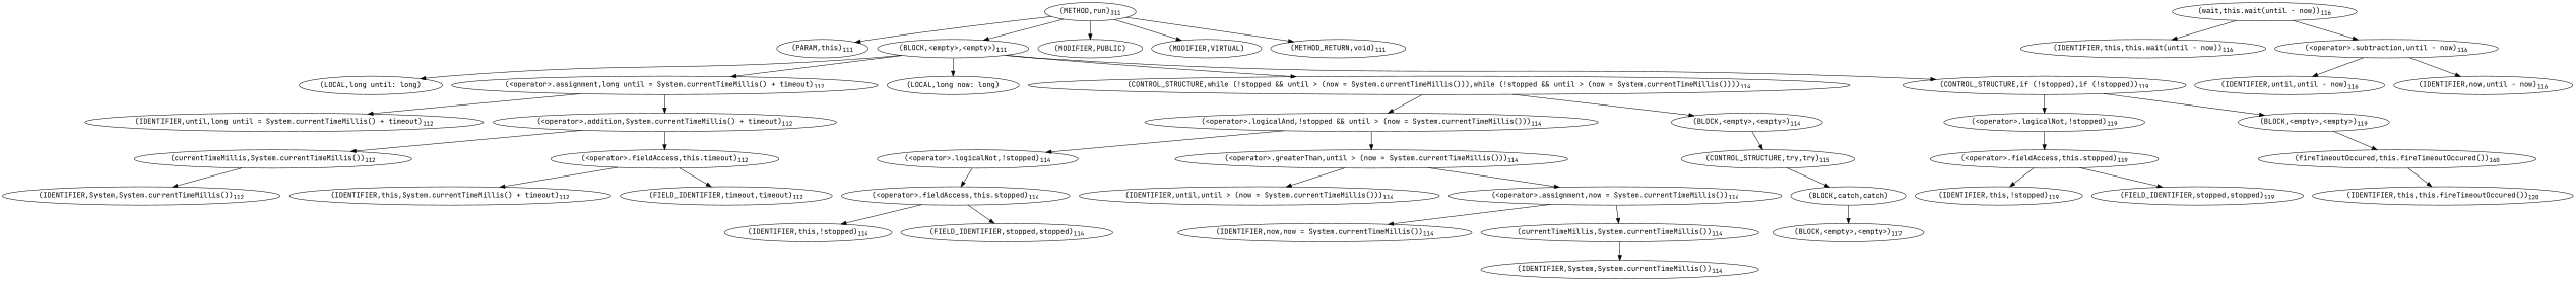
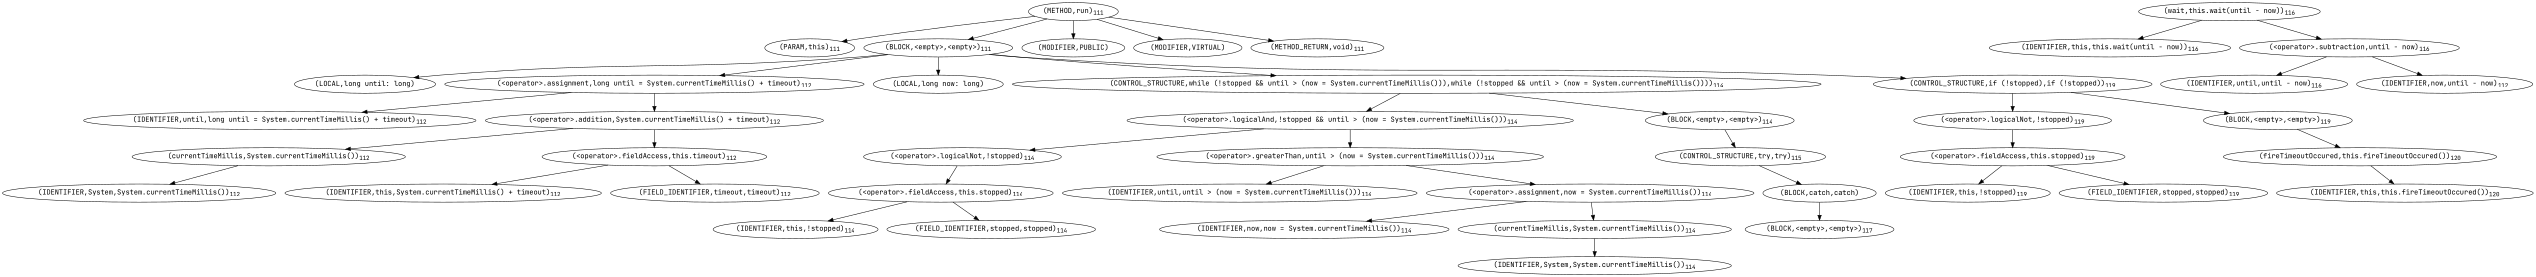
  digraph {
    fontname="JetBrains Mono"
    node [fontname="JetBrains Mono"]
    edge [fontname="JetBrains Mono"]
-   n1 [label=<(METHOD,run)<SUB>311</SUB>>]
+   n1 [label=<(METHOD,run)<SUB>111</SUB>>]
    n2 [label=<(PARAM,this)<SUB>111</SUB>>]
    n3 [label=<(BLOCK,&lt;empty&gt;,&lt;empty&gt;)<SUB>111</SUB>>]
    n4 [label=<(MODIFIER,PUBLIC)>]
    n5 [label=<(MODIFIER,VIRTUAL)>]
    n6 [label=<(METHOD_RETURN,void)<SUB>111</SUB>>]
    n7 [label=<(LOCAL,long until: long)>]
    n8 [label=<(&lt;operator&gt;.assignment,long until = System.currentTimeMillis() + timeout)<SUB>112</SUB>>]
    n9 [label=<(LOCAL,long now: long)>]
    n10 [label=<(CONTROL_STRUCTURE,while (!stopped &amp;&amp; until &gt; (now = System.currentTimeMillis())),while (!stopped &amp;&amp; until &gt; (now = System.currentTimeMillis())))<SUB>114</SUB>>]
    n11 [label=<(CONTROL_STRUCTURE,if (!stopped),if (!stopped))<SUB>119</SUB>>]
    n12 [label=<(IDENTIFIER,until,long until = System.currentTimeMillis() + timeout)<SUB>112</SUB>>]
    n13 [label=<(&lt;operator&gt;.addition,System.currentTimeMillis() + timeout)<SUB>112</SUB>>]
    n14 [label=<(&lt;operator&gt;.logicalAnd,!stopped &amp;&amp; until &gt; (now = System.currentTimeMillis()))<SUB>114</SUB>>]
    n15 [label=<(BLOCK,&lt;empty&gt;,&lt;empty&gt;)<SUB>114</SUB>>]
    n16 [label=<(&lt;operator&gt;.logicalNot,!stopped)<SUB>119</SUB>>]
    n17 [label=<(BLOCK,&lt;empty&gt;,&lt;empty&gt;)<SUB>119</SUB>>]
    n18 [label=<(currentTimeMillis,System.currentTimeMillis())<SUB>112</SUB>>]
    n19 [label=<(&lt;operator&gt;.fieldAccess,this.timeout)<SUB>112</SUB>>]
    n20 [label=<(IDENTIFIER,System,System.currentTimeMillis())<SUB>112</SUB>>]
    n21 [label=<(IDENTIFIER,this,System.currentTimeMillis() + timeout)<SUB>112</SUB>>]
    n22 [label=<(FIELD_IDENTIFIER,timeout,timeout)<SUB>112</SUB>>]
    n23 [label=<(&lt;operator&gt;.logicalNot,!stopped)<SUB>114</SUB>>]
    n24 [label=<(&lt;operator&gt;.greaterThan,until &gt; (now = System.currentTimeMillis()))<SUB>114</SUB>>]
    n25 [label=<(CONTROL_STRUCTURE,try,try)<SUB>115</SUB>>]
    n26 [label=<(&lt;operator&gt;.fieldAccess,this.stopped)<SUB>114</SUB>>]
    n27 [label=<(IDENTIFIER,until,until &gt; (now = System.currentTimeMillis()))<SUB>114</SUB>>]
    n28 [label=<(&lt;operator&gt;.assignment,now = System.currentTimeMillis())<SUB>114</SUB>>]
    n29 [label=<(IDENTIFIER,this,!stopped)<SUB>114</SUB>>]
    n30 [label=<(FIELD_IDENTIFIER,stopped,stopped)<SUB>114</SUB>>]
    n31 [label=<(IDENTIFIER,now,now = System.currentTimeMillis())<SUB>114</SUB>>]
    n32 [label=<(currentTimeMillis,System.currentTimeMillis())<SUB>114</SUB>>]
    n33 [label=<(IDENTIFIER,System,System.currentTimeMillis())<SUB>114</SUB>>]
    n34 [label=<(BLOCK,catch,catch)>]
    n35 [label=<(BLOCK,&lt;empty&gt;,&lt;empty&gt;)<SUB>117</SUB>>]
    n36 [label=<(wait,this.wait(until - now))<SUB>116</SUB>>]
    n37 [label=<(IDENTIFIER,this,this.wait(until - now))<SUB>116</SUB>>]
    n38 [label=<(&lt;operator&gt;.subtraction,until - now)<SUB>116</SUB>>]
    n39 [label=<(IDENTIFIER,until,until - now)<SUB>116</SUB>>]
-   n40 [label=<(IDENTIFIER,now,until - now)<SUB>116</SUB>>]
+   n40 [label=<(IDENTIFIER,now,until - now)<SUB>112</SUB>>]
    n41 [label=<(&lt;operator&gt;.fieldAccess,this.stopped)<SUB>119</SUB>>]
-   n42 [label=<(fireTimeoutOccured,this.fireTimeoutOccured())<SUB>160</SUB>>]
+   n42 [label=<(fireTimeoutOccured,this.fireTimeoutOccured())<SUB>120</SUB>>]
    n43 [label=<(IDENTIFIER,this,!stopped)<SUB>119</SUB>>]
    n44 [label=<(FIELD_IDENTIFIER,stopped,stopped)<SUB>119</SUB>>]
    n45 [label=<(IDENTIFIER,this,this.fireTimeoutOccured())<SUB>120</SUB>>]
    n1 -> n2
    n1 -> n3
    n1 -> n4
    n1 -> n5
    n1 -> n6
    n3 -> n7
    n3 -> n8
    n3 -> n9
    n3 -> n10
    n3 -> n11
    n8 -> n12
    n8 -> n13
    n10 -> n14
    n10 -> n15
    n11 -> n16
    n11 -> n17
    n13 -> n18
    n13 -> n19
    n14 -> n23
    n14 -> n24
    n15 -> n25
    n16 -> n41
    n17 -> n42
    n18 -> n20
    n19 -> n21
    n19 -> n22
    n23 -> n26
    n24 -> n27
    n24 -> n28
    n25 -> n34
    n26 -> n29
    n26 -> n30
    n28 -> n31
    n28 -> n32
    n32 -> n33
    n34 -> n35
    n36 -> n37
    n36 -> n38
    n38 -> n39
    n38 -> n40
    n41 -> n43
    n41 -> n44
    n42 -> n45
  }
